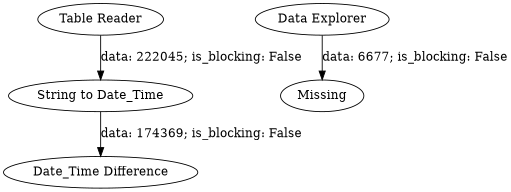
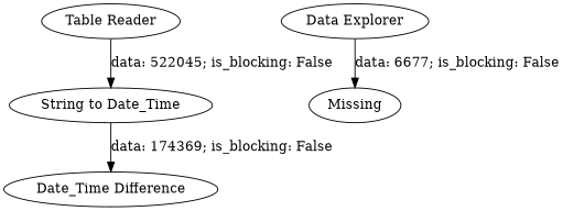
  digraph {
    rankdir=TB
    n1 [label="Date_Time Difference"]
    n2 [label="Data Explorer"]
    n3 [label=Missing]
    n4 [label="String to Date_Time"]
    n5 [label="Table Reader"]
    n2 -> n3 [label="data: 6677; is_blocking: False"]
    n4 -> n1 [label="data: 174369; is_blocking: False"]
-   n5 -> n4 [label="data: 222045; is_blocking: False"]
+   n5 -> n4 [label="data: 522045; is_blocking: False"]
  }
